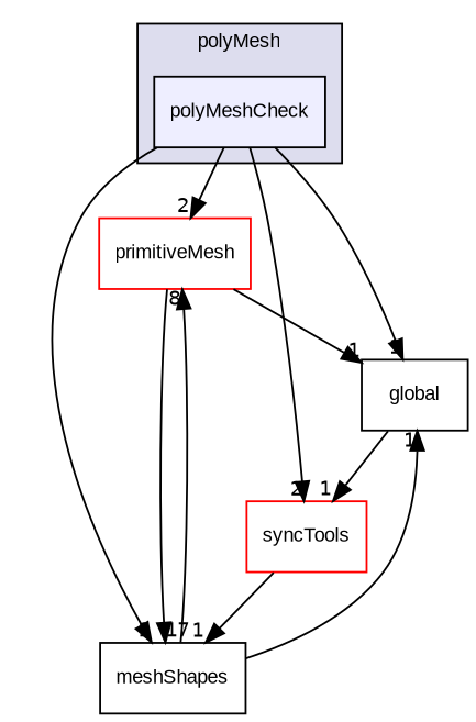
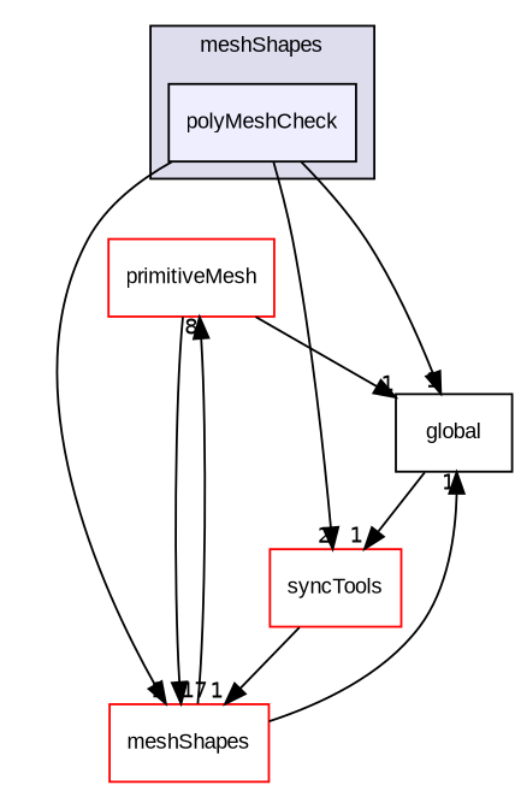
  digraph {
    compound=true
    fontname="Liberation Sans"
    node [fontname="Liberation Sans" fontsize=10 shape=box color=red]
    edge [fontname="Liberation Sans" headlabel=1 labeldistance=1.5 labelfontname=Helvetica labelfontsize=10]
    n1 [fillcolor="#eeeeff" label=polyMeshCheck pencolor=black style=filled color=""]
    n2 [label=primitiveMesh]
    n3 [label=syncTools]
    n4 [color=black label=global]
-   n5 [color=black label=meshShapes]
+   n5 [label=meshShapes]
    subgraph cluster_1 {
      bgcolor="#ddddee"
      fontsize=10
-     label=polyMesh
+     label=meshShapes
      pencolor=black
      n1
    }
-   n1 -> n2 [headlabel=2]
    n1 -> n3 [headlabel=2]
    n1 -> n4
    n1 -> n5
    n2 -> n4
    n2 -> n5 [headlabel=17]
    n3 -> n5
    n4 -> n3
    n5 -> n2 [headlabel=8]
    n5 -> n4
  }
